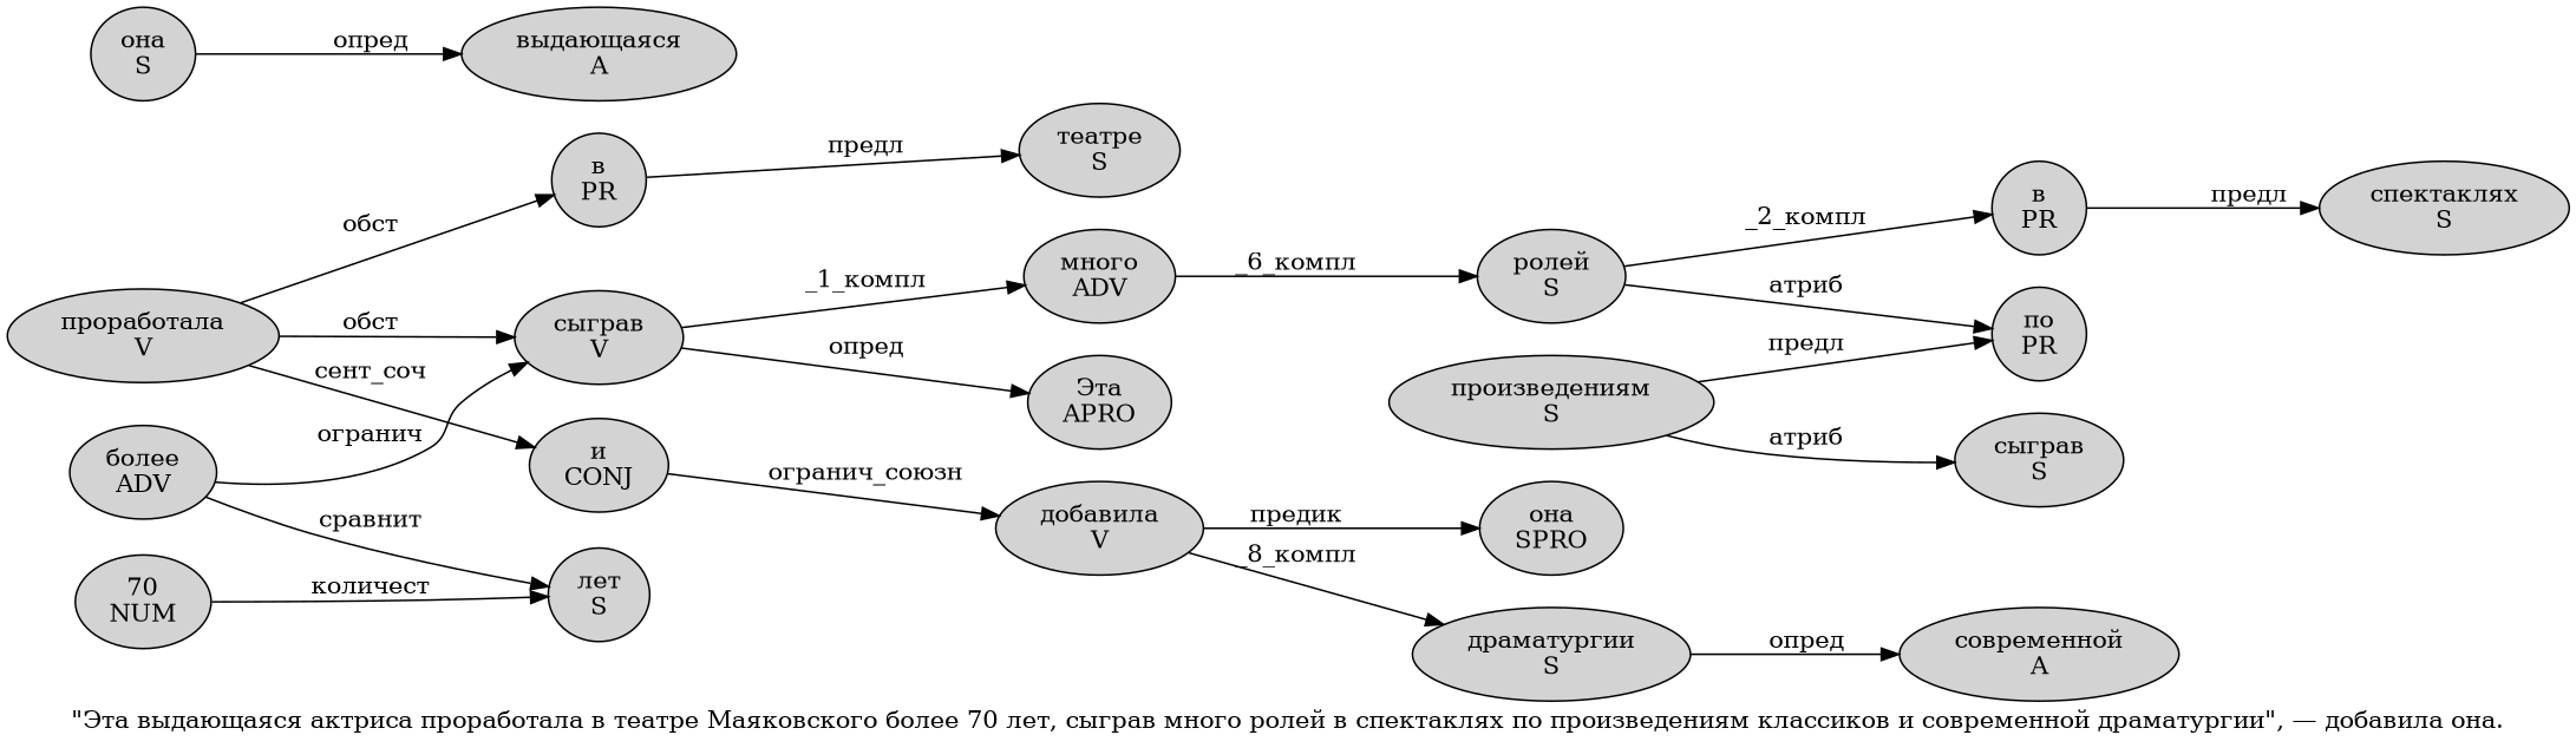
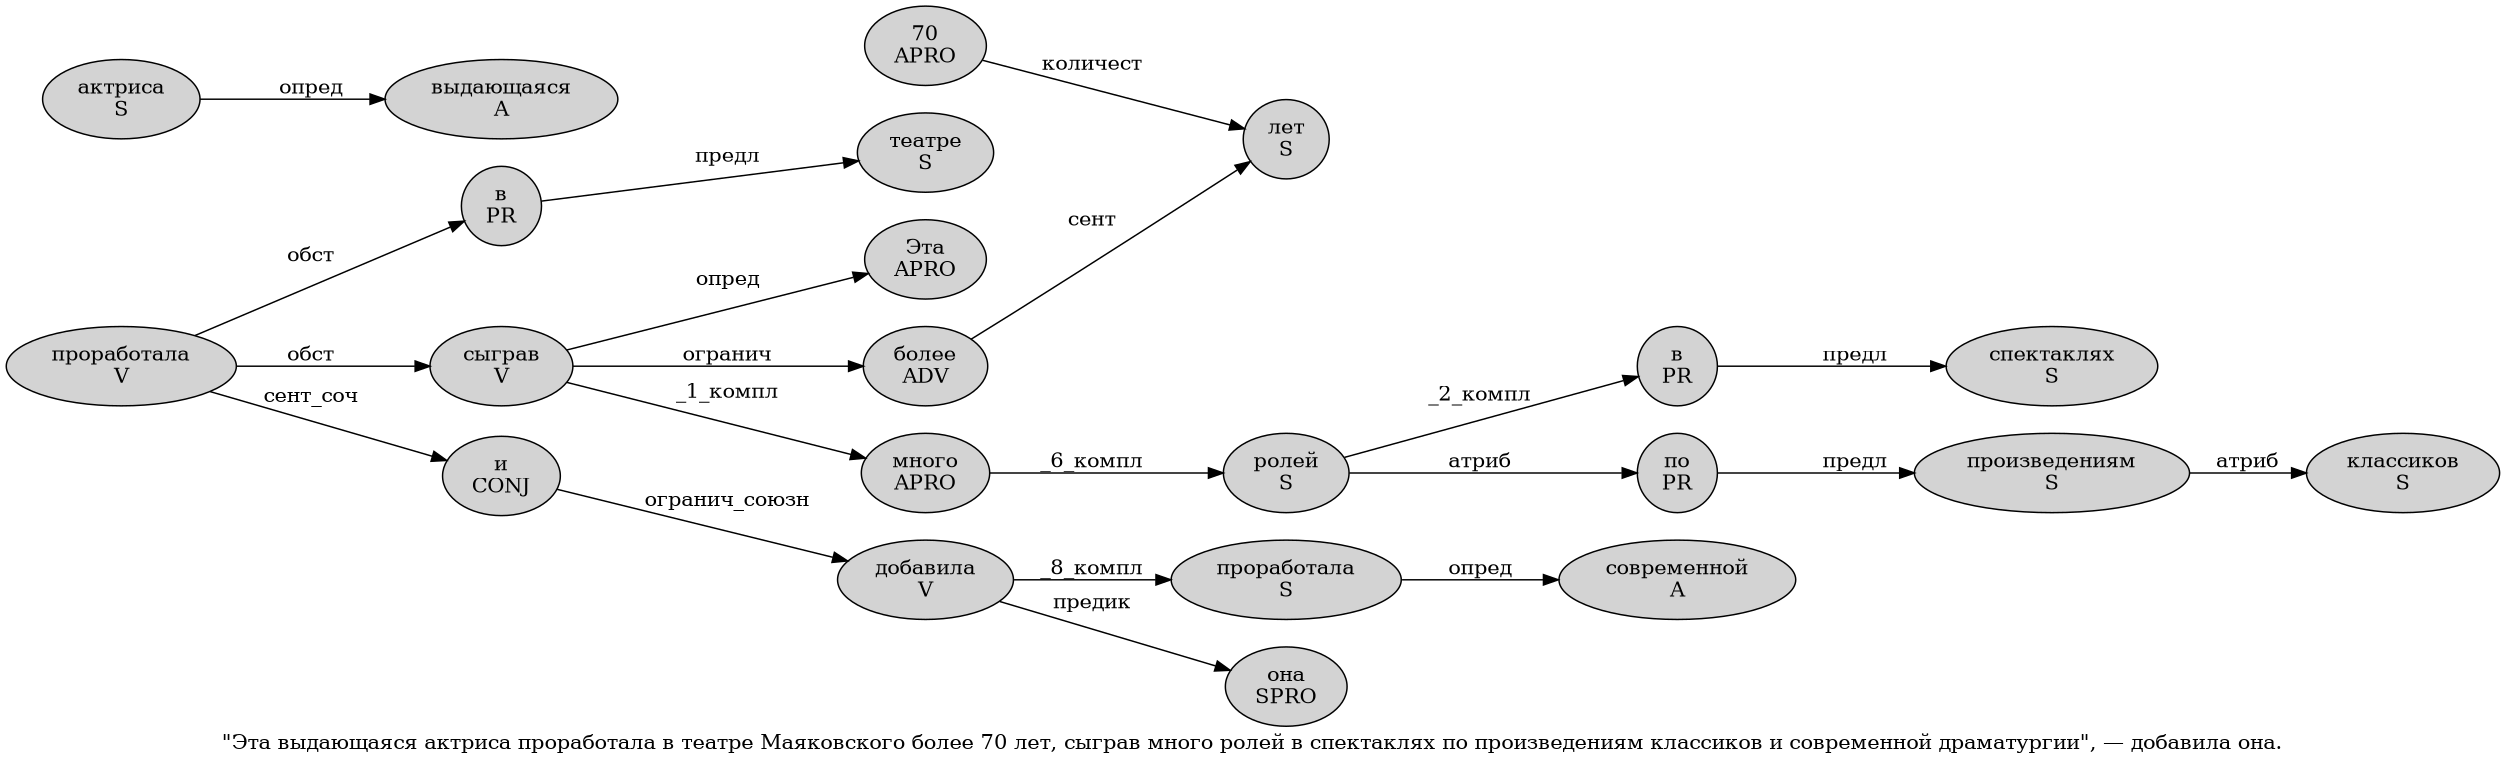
  digraph {
    label="\"Эта выдающаяся актриса проработала в театре Маяковского более 70 лет, сыграв много ролей в спектаклях по произведениям классиков и современной драматургии\", — добавила она."
    rankdir=LR
    node [fillcolor=lightgray penwidth=1 shape=ellipse style=filled]
    n1 [label="Эта\nAPRO"]
    n2 [label="выдающаяся\nA"]
-   n3 [label="она\nS"]
+   n3 [label="актриса\nS"]
    n4 [label="проработала\nV"]
    n5 [label="в\nPR"]
    n6 [label="сыграв\nV"]
    n7 [label="и\nCONJ"]
    n8 [label="театре\nS"]
    n9 [label="более\nADV"]
-   n10 [label="много\nADV"]
+   n10 [label="много\nAPRO"]
    n11 [label="добавила\nV"]
    n12 [label="лет\nS"]
-   n13 [label="70\nNUM"]
+   n13 [label="70\nAPRO"]
    n14 [label="ролей\nS"]
    n15 [label="в\nPR"]
    n16 [label="по\nPR"]
    n17 [label="спектаклях\nS"]
    n18 [label="произведениям\nS"]
-   n19 [label="сыграв\nS"]
-   n20 [label="драматургии\nS"]
+   n19 [label="классиков\nS"]
+   n20 [label="проработала\nS"]
    n21 [label="она\nSPRO"]
    n22 [label="современной\nA"]
    n3 -> n2 [label="опред"]
    n4 -> n5 [label="обст"]
    n4 -> n6 [label="обст"]
    n4 -> n7 [label="сент_соч"]
    n5 -> n8 [label="предл"]
    n6 -> n1 [label="опред"]
-   n9 -> n6 [label="огранич"]
+   n6 -> n9 [label="огранич"]
    n6 -> n10 [label="_1_компл"]
    n7 -> n11 [label="огранич_союзн"]
-   n9 -> n12 [label="сравнит"]
+   n9 -> n12 [label="сент"]
    n10 -> n14 [label="_6_компл"]
    n11 -> n20 [label="_8_компл"]
    n11 -> n21 [label="предик"]
    n13 -> n12 [label="количест"]
    n14 -> n15 [label="_2_компл"]
    n14 -> n16 [label="атриб"]
    n15 -> n17 [label="предл"]
-   n18 -> n16 [label="предл"]
+   n16 -> n18 [label="предл"]
    n18 -> n19 [label="атриб"]
    n20 -> n22 [label="опред"]
  }
